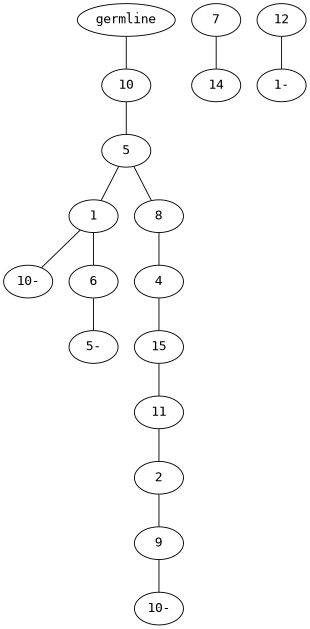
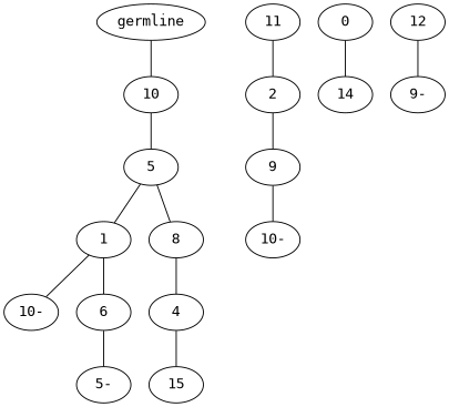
  graph {
    fontname="DejaVu Sans Mono"
    node [fontname="DejaVu Sans Mono"]
    edge [fontname="DejaVu Sans Mono"]
    n1 [label=germline]
    n2 [label=10]
    n3 [label=5]
    n4 [label=1]
    n5 [label=8]
    n6 [label="10-"]
    n7 [label=6]
    n8 [label=4]
    n9 [label="5-"]
    n10 [label=15]
    n11 [label=11]
    n12 [label=2]
    n13 [label=9]
    n14 [label="10-"]
-   n15 [label=7]
+   n15 [label=0]
    n16 [label=14]
    n17 [label=12]
-   n18 [label="1-"]
+   n18 [label="9-"]
    n1 -- n2
    n2 -- n3
    n3 -- n4
    n3 -- n5
    n4 -- n6
    n4 -- n7
    n5 -- n8
    n7 -- n9
    n8 -- n10
-   n10 -- n11
    n11 -- n12
    n12 -- n13
    n13 -- n14
    n15 -- n16
    n17 -- n18
  }
